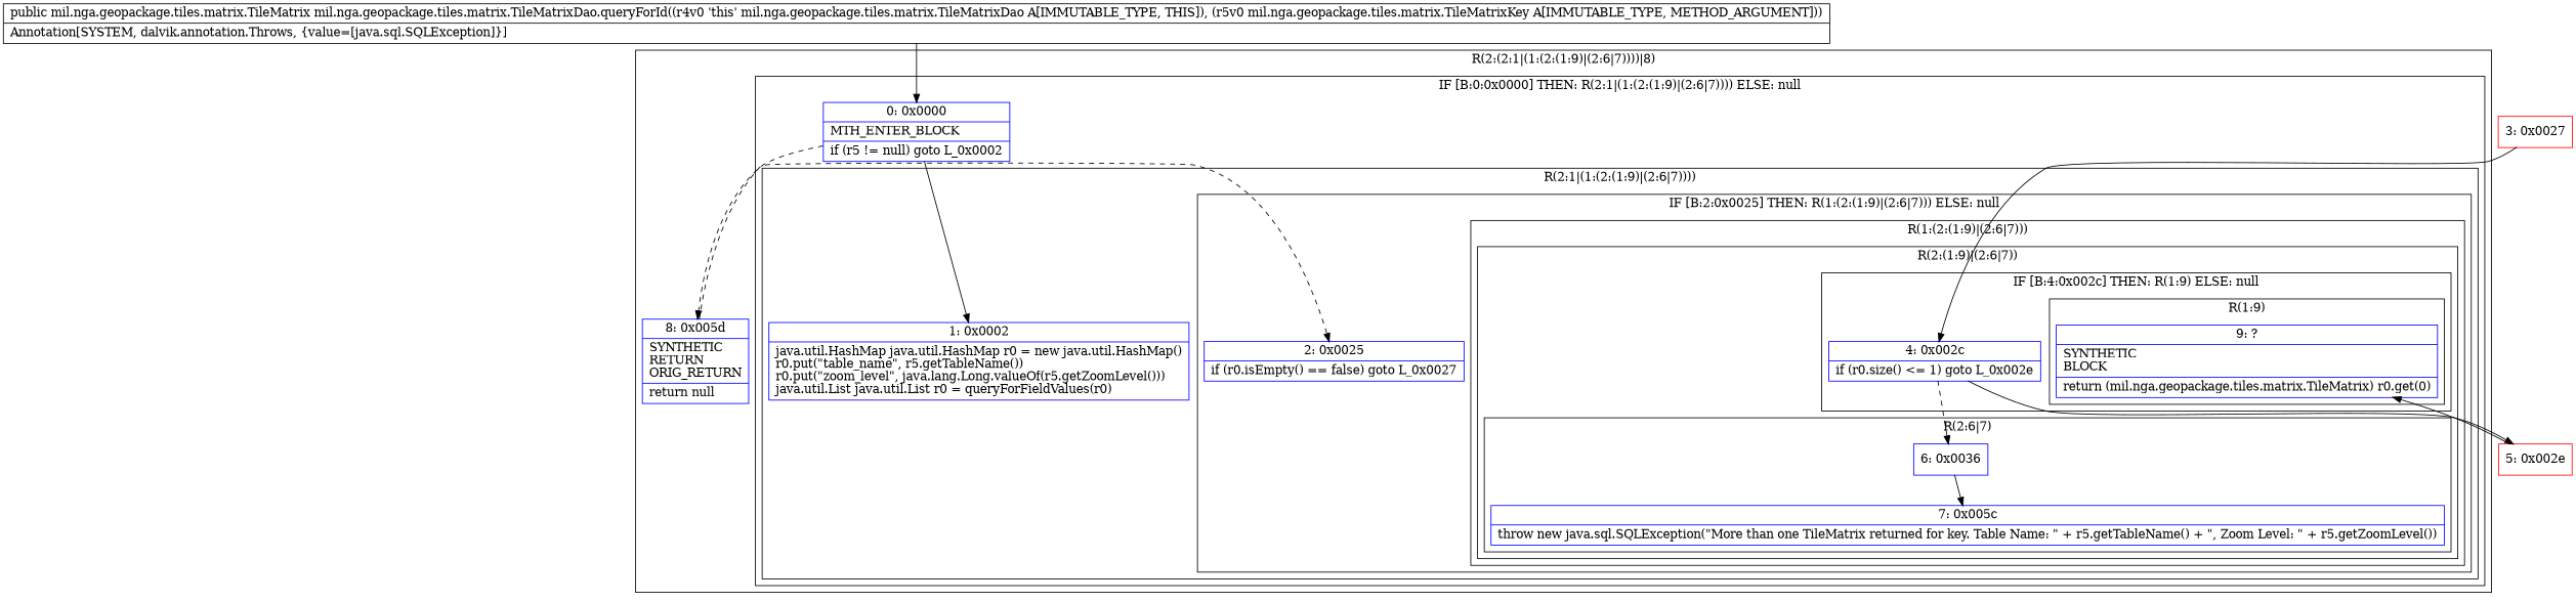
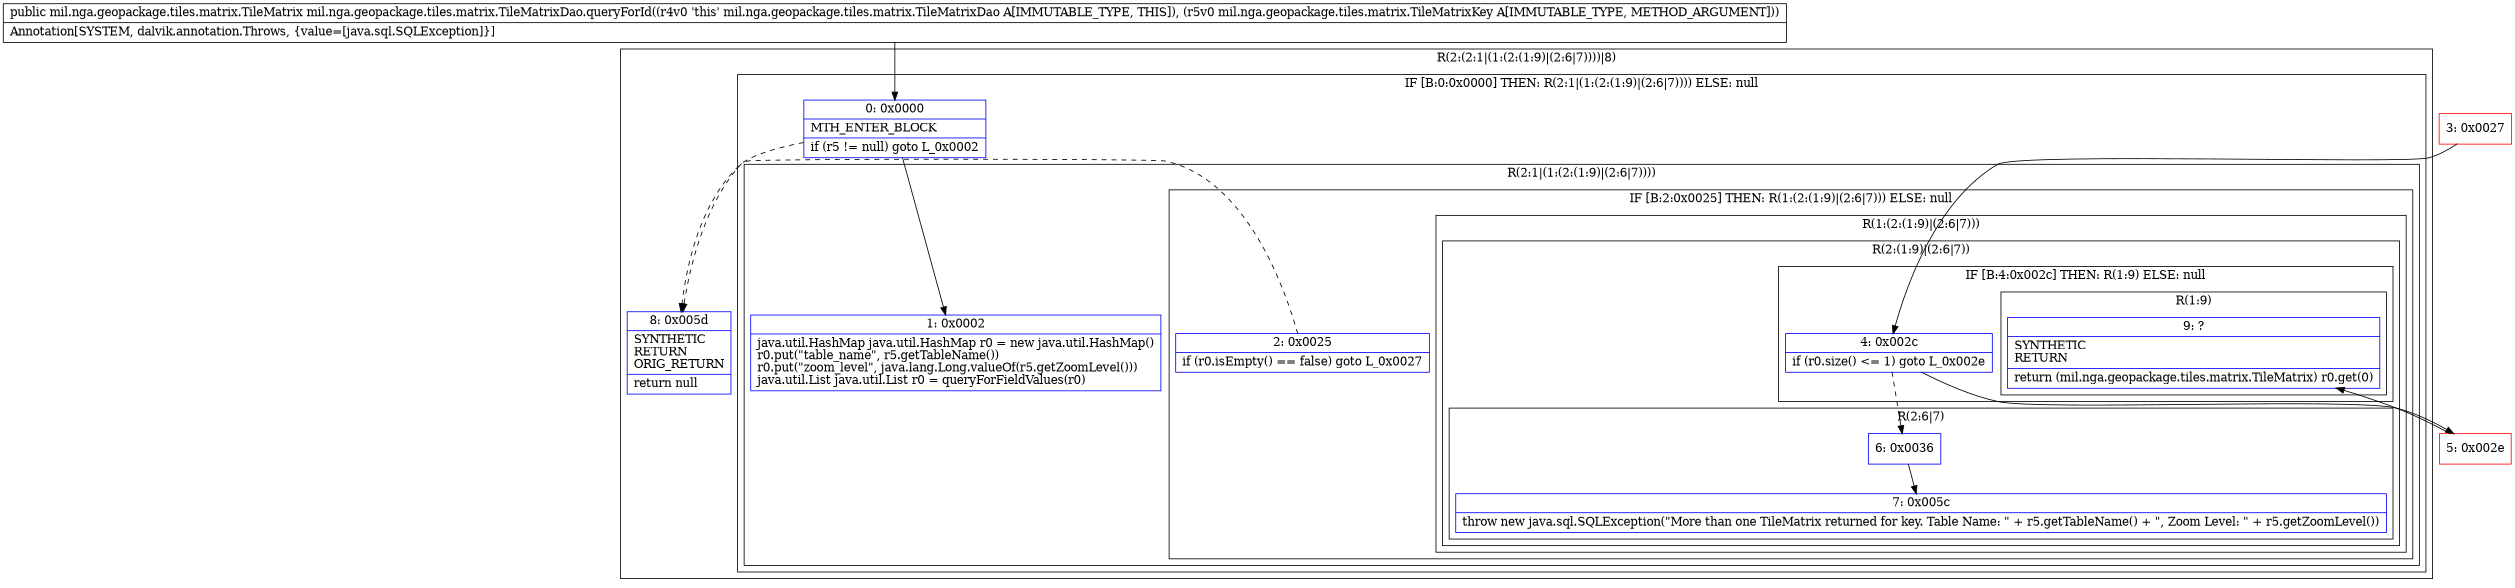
  digraph {
    fontname="DejaVu Serif"
    node [color=blue fontname="DejaVu Serif" shape=record]
    edge [fontname="DejaVu Serif"]
-   n1 [label="{9\:\ ?|SYNTHETIC\lBLOCK\l|return (mil.nga.geopackage.tiles.matrix.TileMatrix) r0.get(0)\l}"]
+   n1 [label="{9\:\ ?|SYNTHETIC\lRETURN\l|return (mil.nga.geopackage.tiles.matrix.TileMatrix) r0.get(0)\l}"]
    n2 [label="{4\:\ 0x002c|if (r0.size() \<= 1) goto L_0x002e\l}"]
    n3 [label="{6\:\ 0x0036}"]
    n4 [label="{7\:\ 0x005c|throw new java.sql.SQLException(\"More than one TileMatrix returned for key. Table Name: \" + r5.getTableName() + \", Zoom Level: \" + r5.getZoomLevel())\l}"]
    n5 [label="{2\:\ 0x0025|if (r0.isEmpty() == false) goto L_0x0027\l}"]
    n6 [label="{1\:\ 0x0002|java.util.HashMap java.util.HashMap r0 = new java.util.HashMap()\lr0.put(\"table_name\", r5.getTableName())\lr0.put(\"zoom_level\", java.lang.Long.valueOf(r5.getZoomLevel()))\ljava.util.List java.util.List r0 = queryForFieldValues(r0)\l}"]
    n7 [label="{0\:\ 0x0000|MTH_ENTER_BLOCK\l|if (r5 != null) goto L_0x0002\l}"]
    n8 [label="{8\:\ 0x005d|SYNTHETIC\lRETURN\lORIG_RETURN\l|return null\l}"]
    n9 [color=red label="{5\:\ 0x002e}"]
    n10 [color=red label="{3\:\ 0x0027}"]
    n11 [label="{public mil.nga.geopackage.tiles.matrix.TileMatrix mil.nga.geopackage.tiles.matrix.TileMatrixDao.queryForId((r4v0 'this' mil.nga.geopackage.tiles.matrix.TileMatrixDao A[IMMUTABLE_TYPE, THIS]), (r5v0 mil.nga.geopackage.tiles.matrix.TileMatrixKey A[IMMUTABLE_TYPE, METHOD_ARGUMENT]))  | Annotation[SYSTEM, dalvik.annotation.Throws, \{value=[java.sql.SQLException]\}]\l}" color=""]
    subgraph cluster_1 {
      label="R(2:(2:1|(1:(2:(1:9)|(2:6|7))))|8)"
      n8
      subgraph cluster_2 {
        label="IF [B:0:0x0000] THEN: R(2:1|(1:(2:(1:9)|(2:6|7)))) ELSE: null"
        n7
        subgraph cluster_3 {
          label="R(2:1|(1:(2:(1:9)|(2:6|7))))"
          n6
          subgraph cluster_4 {
            label="IF [B:2:0x0025] THEN: R(1:(2:(1:9)|(2:6|7))) ELSE: null"
            n5
            subgraph cluster_5 {
              label="R(1:(2:(1:9)|(2:6|7)))"
              subgraph cluster_6 {
                label="R(2:(1:9)|(2:6|7))"
                subgraph cluster_7 {
                  label="IF [B:4:0x002c] THEN: R(1:9) ELSE: null"
                  n2
                  subgraph cluster_8 {
                    label="R(1:9)"
                    n1
                  }
                }
                subgraph cluster_9 {
                  label="R(2:6|7)"
                  n3
                  n4
                }
              }
            }
          }
        }
      }
    }
    n2 -> n3 [style=dashed]
    n2 -> n9
    n3 -> n4
-   n8 -> n5 [style=dashed]
+   n5 -> n8 [style=dashed]
    n7 -> n6
    n7 -> n8 [style=dashed]
    n9 -> n1
    n10 -> n2
    n11 -> n7
  }
